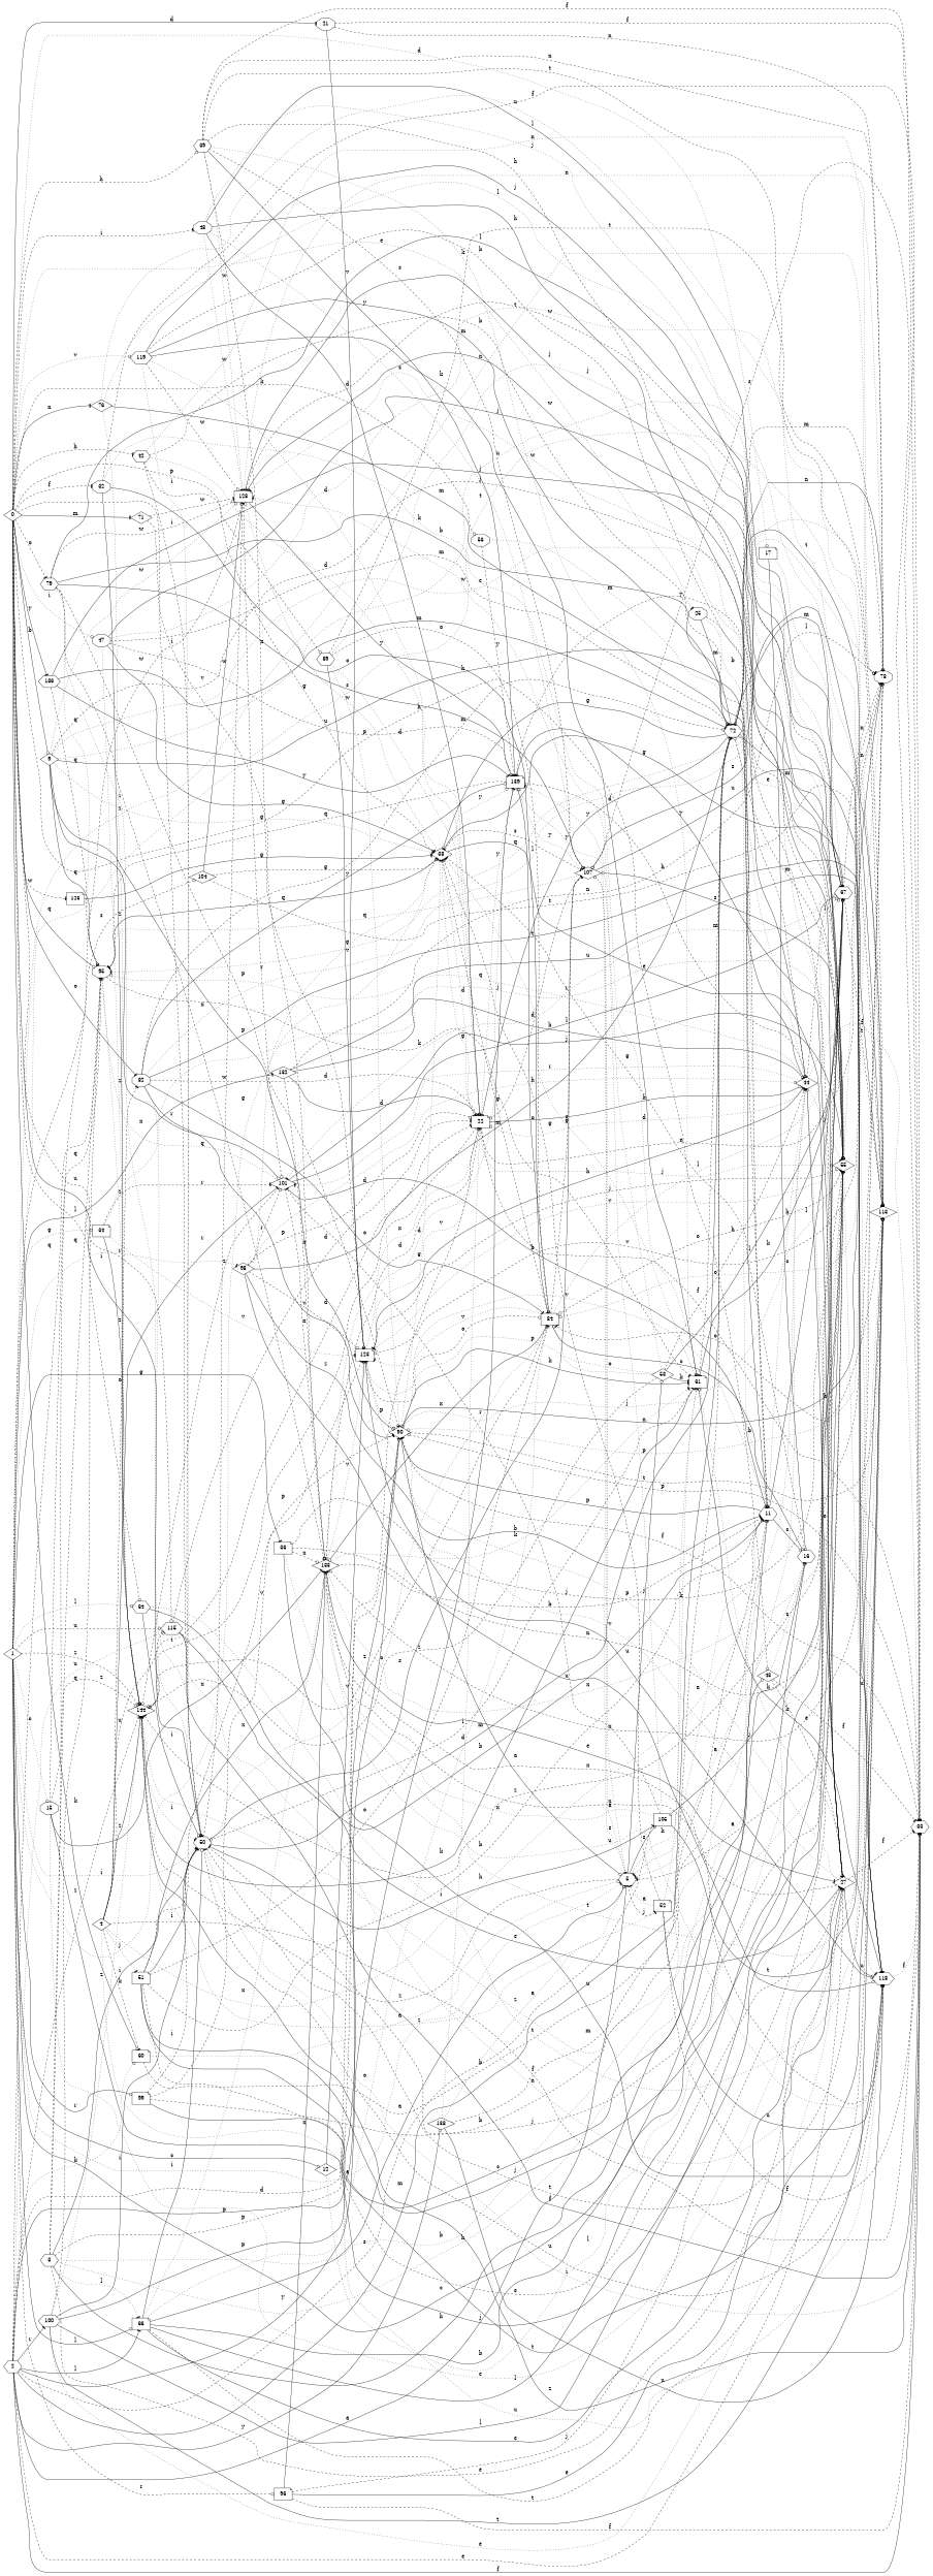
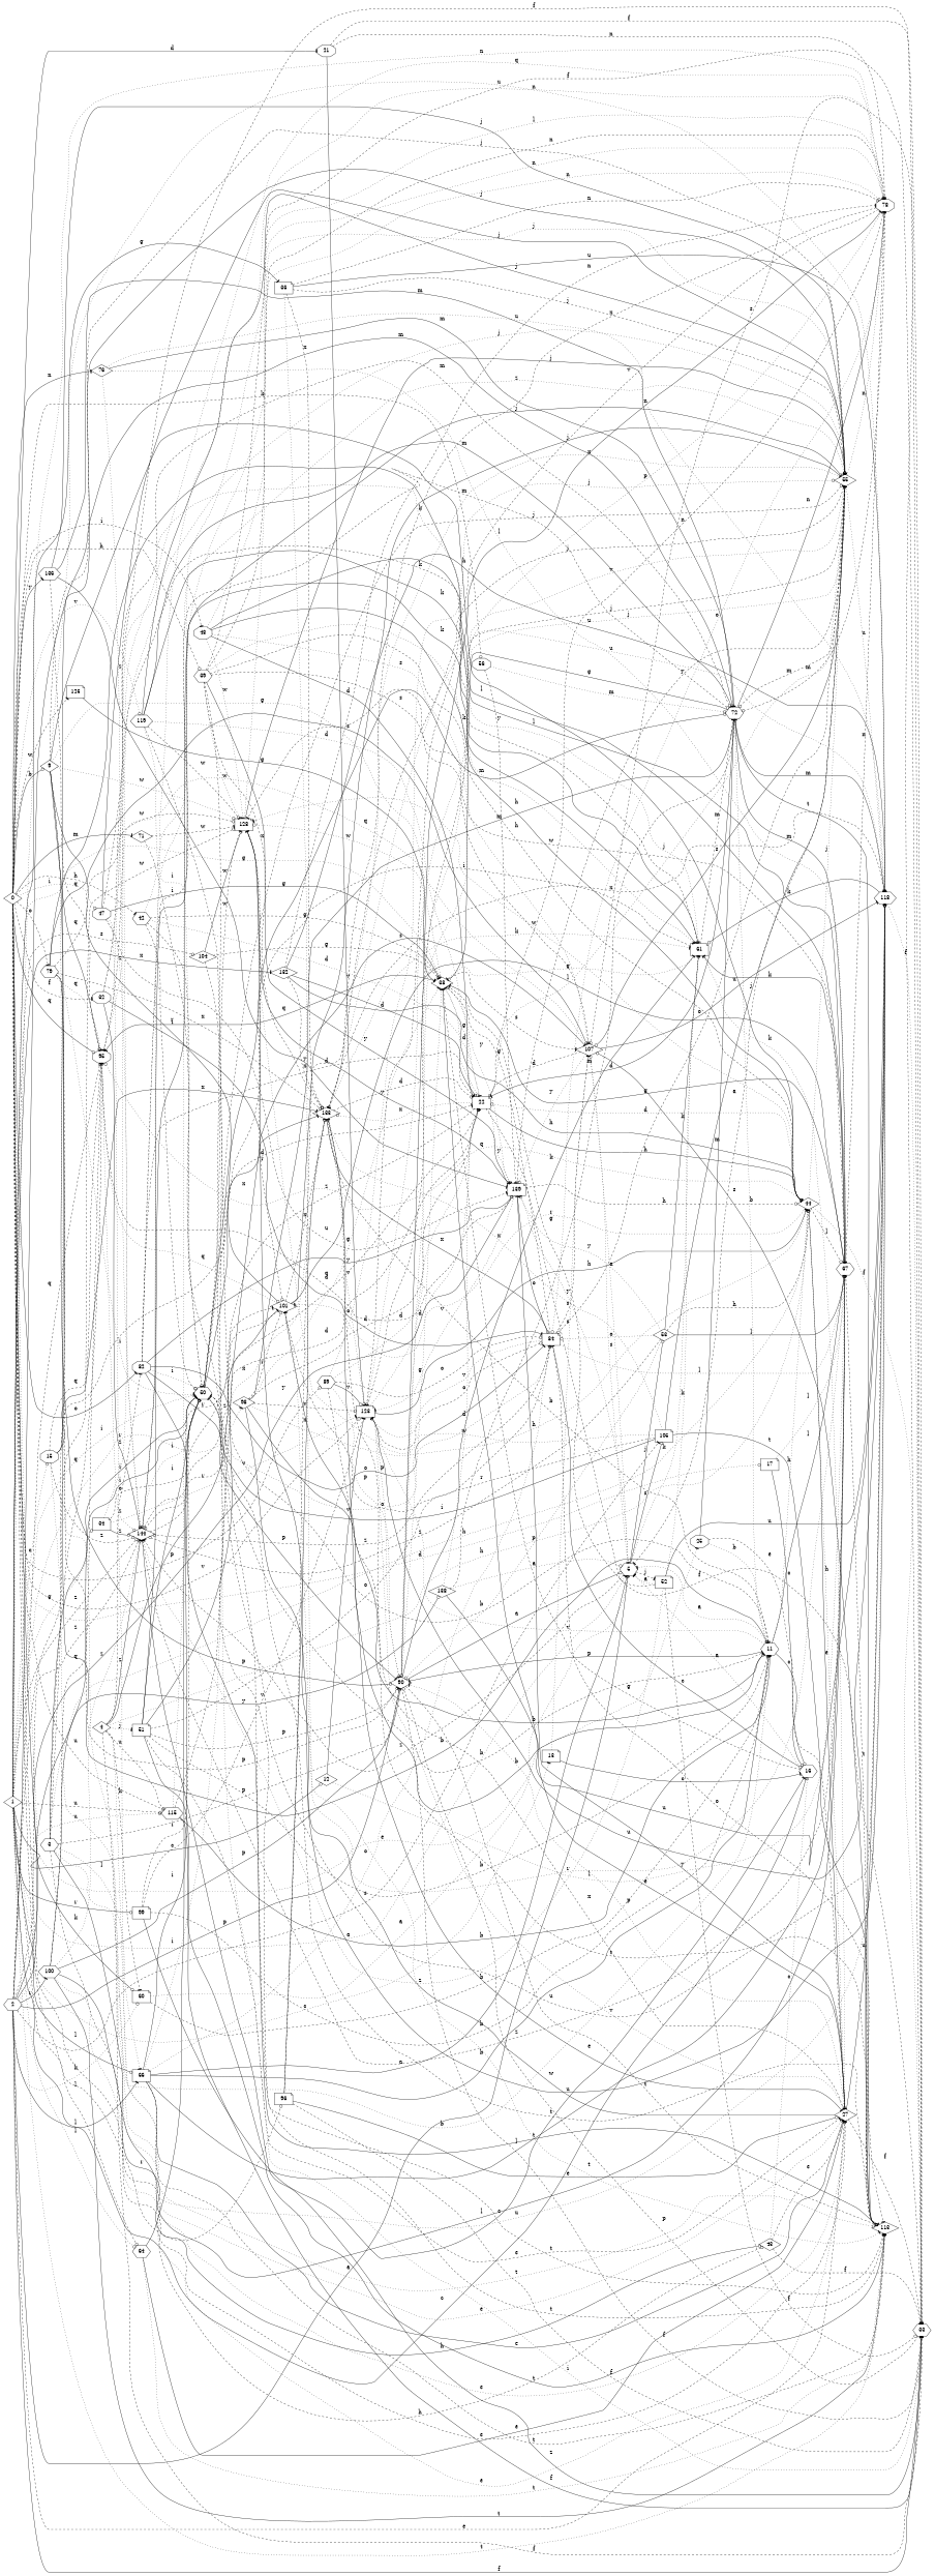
  strict digraph {
    rankdir=LR
    node [shape=diamond]
    edge [arrowhead=odot style=solid]
    0
    9
    17 [shape=note]
    21 [shape=octagon]
    25 [shape=octagon]
    32 [shape=octagon]
    39 [shape=hexagon]
    42 [shape=hexagon]
    43
    47 [shape=octagon]
    48 [shape=octagon]
    50 [shape=hexagon]
    56 [shape=octagon]
    60 [shape=note]
    64 [shape=hexagon]
    71
    76
    79 [shape=hexagon]
    82 [shape=octagon]
    89 [shape=hexagon]
    95 [shape=octagon]
    115 [shape=hexagon]
    119 [shape=hexagon]
    123 [shape=note]
    126 [shape=note]
    136 [shape=hexagon]
    38
    27
    90
    44
    128 [shape=note]
    101
    118 [shape=hexagon]
    55
    16 [shape=hexagon]
    67 [shape=hexagon]
    78 [shape=octagon]
    33 [shape=hexagon]
    72 [shape=hexagon]
    11 [shape=hexagon]
    144
    61 [shape=note]
    84 [shape=note]
    113
    139 [shape=note]
    107
    133
    22 [shape=note]
    5 [shape=hexagon]
    1
    12
+   13 [shape=note]
    15 [shape=octagon]
    34 [shape=note]
    36 [shape=note]
    66 [shape=note]
    96 [shape=note]
    98
    99 [shape=note]
    104
    132
    105 [shape=note]
    52 [shape=note]
    53
    2 [shape=hexagon]
    100 [shape=hexagon]
    138
    3 [shape=hexagon]
    4
    51 [shape=note]
    0 -> 9 [label=b]
    0 -> 17 [label=d style=dotted]
    0 -> 21 [arrowhead=tee label=d]
    0 -> 25 [arrowhead=tee label=e style=dotted]
    0 -> 32 [arrowhead=tee label=f style=dashed]
    0 -> 39 [label=h style=dashed]
    0 -> 42 [arrowhead=tee label=h style=dashed]
    0 -> 43 [label=h style=dashed]
    0 -> 47 [label=i style=dotted]
    0 -> 48 [arrowhead=tee label=i style=dashed]
-   0 -> 50 [arrowhead=tee label=i]
    0 -> 56 [label=k style=dashed]
    0 -> 60 [label=k]
    0 -> 64 [label=l style=dashed]
    0 -> 71 [arrowhead=tee label=m]
    0 -> 76 [arrowhead=tee label=n]
    0 -> 79 [arrowhead=tee label=o style=dashed]
    0 -> 82 [arrowhead=tee label=o]
    0 -> 89 [label=p style=dashed]
    0 -> 95 [label=q]
    0 -> 115 [label=u style=dashed]
    0 -> 119 [label=v style=dotted]
    0 -> 123 [label=v style=dashed]
    0 -> 126 [arrowhead=tee label=w style=dashed]
    0 -> 136 [arrowhead=tee label=y]
    9 -> 95 [label=q]
    9 -> 38 [arrowhead=tee label=g style=dotted]
    9 -> 27 [label=e style=dotted]
    9 -> 90 [label=p]
    9 -> 44 [arrowhead=tee label=h]
    9 -> 128 [label=w style=dotted]
    9 -> 101 [label=r]
    9 -> 118 [arrowhead=tee label=u style=dotted]
    9 -> 55 [label=j style=dashed]
    17 -> 16 [label=c]
    17 -> 67 [arrowhead=tee label=l style=dotted]
    21 -> 123 [arrowhead=tee label=v]
    21 -> 78 [label=n style=dashed]
    21 -> 33 [label=f style=dashed]
    25 -> 27 [label=e style=dashed]
    25 -> 72 [arrowhead=tee label=m]
    25 -> 11 [label=b style=dotted]
    32 -> 33 [arrowhead=tee label=f style=dashed]
    32 -> 144 [label=z]
    32 -> 61 [label=k style=dotted]
    32 -> 84 [arrowhead=tee label=o]
    39 -> 44 [label=h style=dashed]
    39 -> 128 [arrowhead=tee label=w style=dotted]
    39 -> 78 [label=n style=dashed]
    39 -> 33 [label=f style=dashed]
    39 -> 61 [arrowhead=tee label=k style=dotted]
    39 -> 113 [label=t style=dashed]
    39 -> 139 [arrowhead=tee label=y]
    39 -> 107 [arrowhead=tee label=s style=dashed]
    39 -> 133 [label=x style=dashed]
    42 -> 50 [label=i style=dashed]
    42 -> 38 [arrowhead=tee label=g style=dashed]
    42 -> 78 [arrowhead=tee label=n style=dotted]
    42 -> 11 [arrowhead=tee label=b style=dashed]
    42 -> 22 [label=d style=dotted]
    43 -> 27 [arrowhead=tee label=e style=dashed]
    43 -> 16 [label=c style=dotted]
    43 -> 33 [arrowhead=tee label=f style=dashed]
    47 -> 38 [label=g]
    47 -> 55 [label=j]
    47 -> 72 [label=m style=dashed]
    47 -> 144 [arrowhead=tee label=z style=dotted]
    47 -> 113 [label=t style=dotted]
    47 -> 139 [arrowhead=tee label=u style=dashed]
    48 -> 44 [arrowhead=tee label=h]
    48 -> 128 [arrowhead=tee label=w style=dotted]
    48 -> 55 [arrowhead=tee label=j style=dotted]
    48 -> 67 [arrowhead=tee label=l]
    48 -> 107 [label=s style=dotted]
    48 -> 22 [arrowhead=tee label=d]
    50 -> 128 [arrowhead=tee label=w style=dashed]
    50 -> 118 [label=u style=dashed]
    50 -> 55 [label=j style=dashed]
    50 -> 72 [label=m]
    50 -> 84 [label=o style=dotted]
    50 -> 113 [label=t style=dashed]
    50 -> 107 [arrowhead=tee label=s]
    56 -> 72 [label=m style=dotted]
    56 -> 139 [arrowhead=tee label=y style=dashed]
    60 -> 11 [arrowhead=tee label=b style=dashed]
    60 -> 5 [label=a style=dotted]
    64 -> 50 [label=i]
    64 -> 27 [arrowhead=tee label=e]
    64 -> 113 [label=t style=dotted]
    71 -> 50 [label=i style=dashed]
    71 -> 128 [arrowhead=tee label=w style=dashed]
    76 -> 118 [arrowhead=tee label=u style=dotted]
    76 -> 67 [label=l style=dotted]
    76 -> 72 [arrowhead=tee label=m]
    76 -> 144 [label=z style=dotted]
    79 -> 50 [arrowhead=tee label=i style=dotted]
    79 -> 95 [arrowhead=tee label=q style=dotted]
    79 -> 90 [label=p style=dashed]
    79 -> 128 [label=w style=dashed]
    79 -> 67 [arrowhead=tee label=l]
    79 -> 11 [label=b]
    79 -> 107 [label=s]
    79 -> 133 [label=x style=dashed]
    82 -> 50 [label=i style=dotted]
    82 -> 90 [arrowhead=tee label=p]
    82 -> 78 [arrowhead=tee label=l style=dotted]
    82 -> 72 [label=m style=dashed]
    82 -> 84 [arrowhead=tee label=o]
    82 -> 113 [arrowhead=tee label=t]
    82 -> 139 [label=y]
    82 -> 22 [arrowhead=tee label=d style=dashed]
    89 -> 123 [label=v]
    89 -> 90 [arrowhead=tee label=p style=dotted]
    89 -> 55 [label=j style=dotted]
    89 -> 84 [label=o style=dashed]
    89 -> 113 [label=t style=dashed]
    89 -> 22 [label=d style=dotted]
    95 -> 144 [label=z style=dotted]
    95 -> 61 [arrowhead=tee label=k style=dashed]
    115 -> 78 [label=n style=dotted]
    115 -> 33 [arrowhead=tee label=f]
    115 -> 11 [arrowhead=tee label=b]
    115 -> 22 [arrowhead=tee label=d style=dashed]
    119 -> 50 [arrowhead=tee label=i style=dotted]
    119 -> 128 [label=w style=dashed]
    119 -> 55 [arrowhead=tee label=j]
    119 -> 72 [arrowhead=tee label=m]
    119 -> 11 [label=b style=dashed]
    119 -> 61 [label=k]
    119 -> 22 [label=d style=dotted]
    123 -> 90 [label=p style=dotted]
    123 -> 44 [arrowhead=tee label=h]
    123 -> 118 [label=u]
    123 -> 55 [label=j style=dashed]
    123 -> 84 [label=o style=dashed]
    123 -> 22 [label=d style=dotted]
    126 -> 38 [arrowhead=tee label=g]
    136 -> 95 [label=q style=dashed]
    136 -> 55 [label=j]
    136 -> 72 [arrowhead=tee label=m]
    136 -> 139 [arrowhead=tee label=y]
    38 -> 95 [arrowhead=tee label=q]
    38 -> 27 [arrowhead=tee label=e]
    38 -> 128 [label=w style=dotted]
    38 -> 139 [label=y style=dotted]
    38 -> 107 [arrowhead=tee label=s style=dashed]
    38 -> 22 [arrowhead=tee label=d style=dotted]
    27 -> 123 [arrowhead=tee label=v style=dotted]
    27 -> 90 [arrowhead=tee label=p style=dotted]
    27 -> 44 [label=h style=dotted]
    27 -> 128 [arrowhead=tee label=w]
    27 -> 118 [label=u]
    27 -> 33 [arrowhead=tee label=f style=dashed]
    27 -> 61 [label=k style=dotted]
    27 -> 139 [arrowhead=tee label=y]
    27 -> 133 [label=x style=dashed]
    90 -> 38 [arrowhead=tee label=g style=dotted]
    90 -> 55 [arrowhead=tee label=j style=dotted]
    90 -> 78 [arrowhead=tee label=n]
    90 -> 33 [arrowhead=tee label=f style=dashed]
    90 -> 61 [arrowhead=tee label=k]
    90 -> 113 [label=t style=dashed]
    90 -> 5 [label=a]
    44 -> 95 [label=q style=dotted]
    44 -> 27 [arrowhead=tee label=e]
    44 -> 128 [arrowhead=tee label=w style=dotted]
    44 -> 101 [arrowhead=tee label=r style=dotted]
    44 -> 55 [arrowhead=tee label=j style=dotted]
    44 -> 67 [label=l style=dashed]
    44 -> 33 [arrowhead=tee label=f style=dotted]
    44 -> 22 [label=d style=dotted]
    128 -> 101 [label=r style=dashed]
    128 -> 55 [arrowhead=tee label=j]
    128 -> 78 [label=n style=dotted]
    128 -> 139 [label=y]
    101 -> 95 [label=q style=dotted]
    101 -> 55 [arrowhead=tee label=j]
    101 -> 67 [label=l]
    101 -> 11 [label=b]
    101 -> 144 [label=z style=dashed]
    101 -> 133 [label=x style=dashed]
    118 -> 33 [label=f style=dotted]
    118 -> 72 [arrowhead=tee label=m]
    118 -> 61 [label=k]
    118 -> 133 [arrowhead=tee label=x style=dashed]
    55 -> 123 [arrowhead=tee label=v style=dotted]
    55 -> 118 [arrowhead=tee label=u style=dotted]
    55 -> 78 [label=n style=dotted]
    55 -> 72 [label=m style=dashed]
    55 -> 144 [label=z style=dotted]
    55 -> 84 [label=o style=dashed]
    55 -> 139 [label=y style=dashed]
    55 -> 107 [label=s]
    55 -> 133 [arrowhead=tee label=x style=dotted]
    55 -> 5 [arrowhead=tee label=a style=dashed]
    16 -> 38 [arrowhead=tee label=g style=dashed]
    16 -> 5 [arrowhead=tee label=a style=dotted]
    67 -> 38 [arrowhead=tee label=g]
    67 -> 128 [arrowhead=tee label=w style=dashed]
    67 -> 101 [arrowhead=tee label=r style=dotted]
    67 -> 78 [arrowhead=tee label=n style=dashed]
    67 -> 72 [label=m]
    67 -> 144 [arrowhead=tee label=z style=dashed]
    67 -> 61 [arrowhead=tee label=k]
    67 -> 113 [arrowhead=tee label=t style=dashed]
    78 -> 95 [arrowhead=tee label=q style=dotted]
    78 -> 123 [label=v style=dashed]
    78 -> 90 [label=p style=dotted]
    78 -> 72 [label=m style=dashed]
    78 -> 84 [label=o style=dotted]
    78 -> 133 [label=x style=dashed]
    33 -> 50 [arrowhead=tee label=i style=dotted]
    33 -> 90 [label=p style=dashed]
    33 -> 144 [arrowhead=tee label=z]
    33 -> 107 [label=s style=dashed]
    72 -> 38 [label=g]
    72 -> 78 [arrowhead=tee label=n]
    72 -> 11 [label=b style=dotted]
    72 -> 113 [label=t]
    72 -> 22 [arrowhead=tee label=d]
    11 -> 123 [arrowhead=tee label=v style=dotted]
    11 -> 90 [arrowhead=tee label=p]
    11 -> 44 [arrowhead=tee label=h style=dotted]
    11 -> 16 [label=c]
    11 -> 67 [label=l]
    11 -> 5 [arrowhead=tee label=a style=dotted]
    144 -> 50 [arrowhead=tee label=i style=dotted]
    144 -> 61 [arrowhead=tee label=k]
    144 -> 22 [arrowhead=tee label=d style=dashed]
    61 -> 50 [label=i style=dashed]
    61 -> 38 [arrowhead=tee label=g style=dotted]
    61 -> 72 [arrowhead=tee label=m style=dashed]
    84 -> 123 [label=v style=dotted]
    84 -> 38 [label=g style=dashed]
    84 -> 16 [label=c]
    84 -> 67 [label=l style=dotted]
    84 -> 144 [label=z style=dashed]
    84 -> 107 [arrowhead=tee label=s style=dashed]
    84 -> 133 [label=x]
    113 -> 84 [arrowhead=tee label=o style=dashed]
    113 -> 107 [label=s]
    139 -> 95 [arrowhead=tee label=q style=dashed]
    139 -> 123 [arrowhead=tee label=v style=dotted]
    139 -> 44 [label=h style=dashed]
    139 -> 84 [label=o]
    107 -> 95 [arrowhead=tee label=q style=dotted]
    107 -> 118 [arrowhead=tee label=u]
    107 -> 139 [label=y style=dotted]
    107 -> 22 [label=d style=dashed]
    107 -> 5 [arrowhead=tee label=a style=dotted]
    133 -> 123 [label=v style=dotted]
    133 -> 27 [arrowhead=tee label=e]
    133 -> 118 [label=u style=dotted]
    133 -> 11 [arrowhead=tee label=b style=dashed]
    133 -> 61 [arrowhead=tee label=k style=dotted]
    133 -> 22 [label=d style=dashed]
    22 -> 38 [arrowhead=tee label=g style=dotted]
    22 -> 44 [label=h]
    22 -> 55 [label=j style=dotted]
    22 -> 78 [label=n style=dashed]
    22 -> 33 [arrowhead=tee label=f style=dashed]
    22 -> 144 [label=z style=dashed]
    22 -> 139 [arrowhead=tee label=y style=dotted]
    22 -> 133 [label=x style=dotted]
    5 -> 144 [arrowhead=tee label=z style=dashed]
    5 -> 61 [label=k style=dotted]
    5 -> 139 [label=y style=dotted]
    5 -> 107 [label=s style=dotted]
    5 -> 105 [label=s]
    5 -> 52 [arrowhead=tee label=j style=dashed]
    5 -> 53 [label=j]
    1 -> 50 [label=i style=dotted]
    1 -> 64 [label=l style=dotted]
    1 -> 115 [label=u style=dashed]
    1 -> 38 [label=g style=dotted]
    1 -> 16 [label=c]
    1 -> 78 [label=n style=dotted]
    1 -> 144 [label=z style=dashed]
    1 -> 113 [arrowhead=tee label=t style=dotted]
    1 -> 5 [arrowhead=tee label=a style=dotted]
    1 -> 12 [label=c]
+   1 -> 13 [arrowhead=tee label=c style=dotted]
    1 -> 15 [label=c style=dotted]
    1 -> 34 [label=g style=dotted]
    1 -> 36 [arrowhead=tee label=g]
    1 -> 66 [label=l]
    1 -> 96 [label=r style=dashed]
    1 -> 98 [arrowhead=tee label=r style=dotted]
    1 -> 99 [label=r]
    1 -> 104 [label=s style=dashed]
    1 -> 132 [arrowhead=tee label=x]
    12 -> 123 [arrowhead=tee label=v]
    12 -> 67 [label=l style=dotted]
+   13 -> 16 [arrowhead=tee label=c]
+   13 -> 107 [arrowhead=tee label=s style=dotted]
    15 -> 95 [label=q style=dashed]
    15 -> 27 [label=e style=dotted]
    15 -> 55 [label=j]
    15 -> 144 [label=z style=dashed]
    15 -> 133 [arrowhead=tee label=x]
    34 -> 123 [arrowhead=tee label=v style=dotted]
    34 -> 101 [arrowhead=tee label=r style=dashed]
    34 -> 55 [label=j style=dotted]
    34 -> 144 [label=z]
    36 -> 118 [label=u]
    36 -> 55 [arrowhead=tee label=j style=dashed]
    36 -> 78 [label=n style=dashed]
    36 -> 113 [arrowhead=tee label=t style=dotted]
    36 -> 133 [label=x style=dashed]
    66 -> 50 [label=i]
    66 -> 27 [arrowhead=tee label=e]
    66 -> 67 [label=l]
    66 -> 11 [label=b]
    66 -> 84 [arrowhead=tee label=o style=dotted]
    66 -> 113 [arrowhead=tee label=t style=dashed]
    66 -> 133 [arrowhead=tee label=x style=dotted]
    66 -> 5 [label=a]
    96 -> 27 [label=e]
    96 -> 55 [arrowhead=tee label=j style=dashed]
    96 -> 33 [arrowhead=tee label=f style=dashed]
    96 -> 133 [label=x]
    98 -> 123 [label=v style=dashed]
    98 -> 38 [arrowhead=tee label=g style=dotted]
    98 -> 44 [label=h style=dotted]
    98 -> 101 [label=r style=dashed]
    98 -> 118 [label=u]
    98 -> 72 [arrowhead=tee label=m]
    98 -> 11 [arrowhead=tee label=b]
    98 -> 22 [label=d style=dashed]
    99 -> 50 [arrowhead=tee label=i style=dashed]
    99 -> 123 [arrowhead=tee label=v style=dashed]
    99 -> 16 [arrowhead=tee label=c]
    99 -> 11 [label=b style=dashed]
    104 -> 38 [label=g style=dashed]
    104 -> 128 [label=w]
    104 -> 113 [label=t style=dashed]
    132 -> 44 [label=h]
    132 -> 118 [arrowhead=tee label=u]
    132 -> 78 [arrowhead=tee label=n style=dashed]
    132 -> 133 [label=x style=dashed]
    132 -> 22 [label=d]
    105 -> 50 [arrowhead=tee label=i]
    105 -> 128 [arrowhead=tee label=w style=dotted]
    105 -> 101 [arrowhead=tee label=r style=dashed]
    105 -> 55 [arrowhead=tee label=j]
    105 -> 113 [label=t]
    105 -> 133 [arrowhead=tee label=x style=dotted]
    52 -> 38 [label=g style=dashed]
    52 -> 118 [arrowhead=tee label=u]
    52 -> 33 [label=f style=dashed]
    52 -> 144 [label=z style=dotted]
    52 -> 61 [arrowhead=tee label=k style=dotted]
    52 -> 5 [arrowhead=tee label=a style=dotted]
    53 -> 90 [label=p style=dotted]
    53 -> 44 [label=h style=dashed]
    53 -> 67 [arrowhead=tee label=l]
    53 -> 144 [label=z style=dashed]
    53 -> 61 [arrowhead=tee label=k]
    53 -> 84 [label=o style=dotted]
    53 -> 139 [arrowhead=tee label=y style=dotted]
    2 -> 60 [label=k style=dotted]
    2 -> 95 [label=q style=dashed]
    2 -> 115 [label=u style=dotted]
    2 -> 27 [label=e style=dashed]
    2 -> 90 [label=p]
    2 -> 33 [label=f]
    2 -> 72 [label=m]
    2 -> 144 [label=z style=dashed]
    2 -> 139 [label=y]
    2 -> 22 [arrowhead=tee label=d style=dashed]
    2 -> 5 [arrowhead=tee label=a]
    2 -> 66 [arrowhead=tee label=l]
    2 -> 105 [arrowhead=tee label=s style=dashed]
    2 -> 100 [arrowhead=tee label=r]
    2 -> 138 [label=y]
    100 -> 50 [arrowhead=tee label=i]
    100 -> 95 [arrowhead=tee label=q style=dashed]
    100 -> 27 [arrowhead=tee label=e style=dotted]
    100 -> 90 [label=p]
    100 -> 67 [label=l]
    100 -> 144 [label=z style=dotted]
    100 -> 113 [arrowhead=tee label=t]
    138 -> 118 [arrowhead=tee label=u]
    138 -> 72 [arrowhead=tee label=m style=dashed]
    138 -> 22 [label=d style=dotted]
    138 -> 5 [label=a style=dotted]
    3 -> 43 [label=h]
    3 -> 50 [arrowhead=tee label=i]
    3 -> 95 [arrowhead=tee label=q style=dashed]
    3 -> 27 [arrowhead=tee label=e style=dashed]
    3 -> 90 [arrowhead=tee label=p style=dashed]
    3 -> 44 [arrowhead=tee label=h style=dotted]
    3 -> 128 [label=w style=dashed]
    3 -> 11 [arrowhead=tee label=b style=dotted]
    3 -> 66 [arrowhead=tee label=l style=dotted]
    4 -> 60 [arrowhead=tee label=k style=dashed]
    4 -> 82 [arrowhead=tee label=o style=dashed]
    4 -> 115 [label=u style=dashed]
    4 -> 44 [label=h style=dotted]
    4 -> 101 [arrowhead=tee label=r]
    4 -> 118 [label=u style=dotted]
    4 -> 33 [arrowhead=tee label=f style=dashed]
    4 -> 144 [arrowhead=tee label=z]
    4 -> 51 [arrowhead=tee label=j style=dotted]
    51 -> 50 [label=i]
    51 -> 27 [arrowhead=tee label=e style=dashed]
    51 -> 90 [arrowhead=tee label=p style=dashed]
    51 -> 55 [label=j]
    51 -> 11 [label=b style=dashed]
    51 -> 84 [label=o style=dashed]
    51 -> 113 [label=t]
    51 -> 133 [arrowhead=tee label=x]
  }
